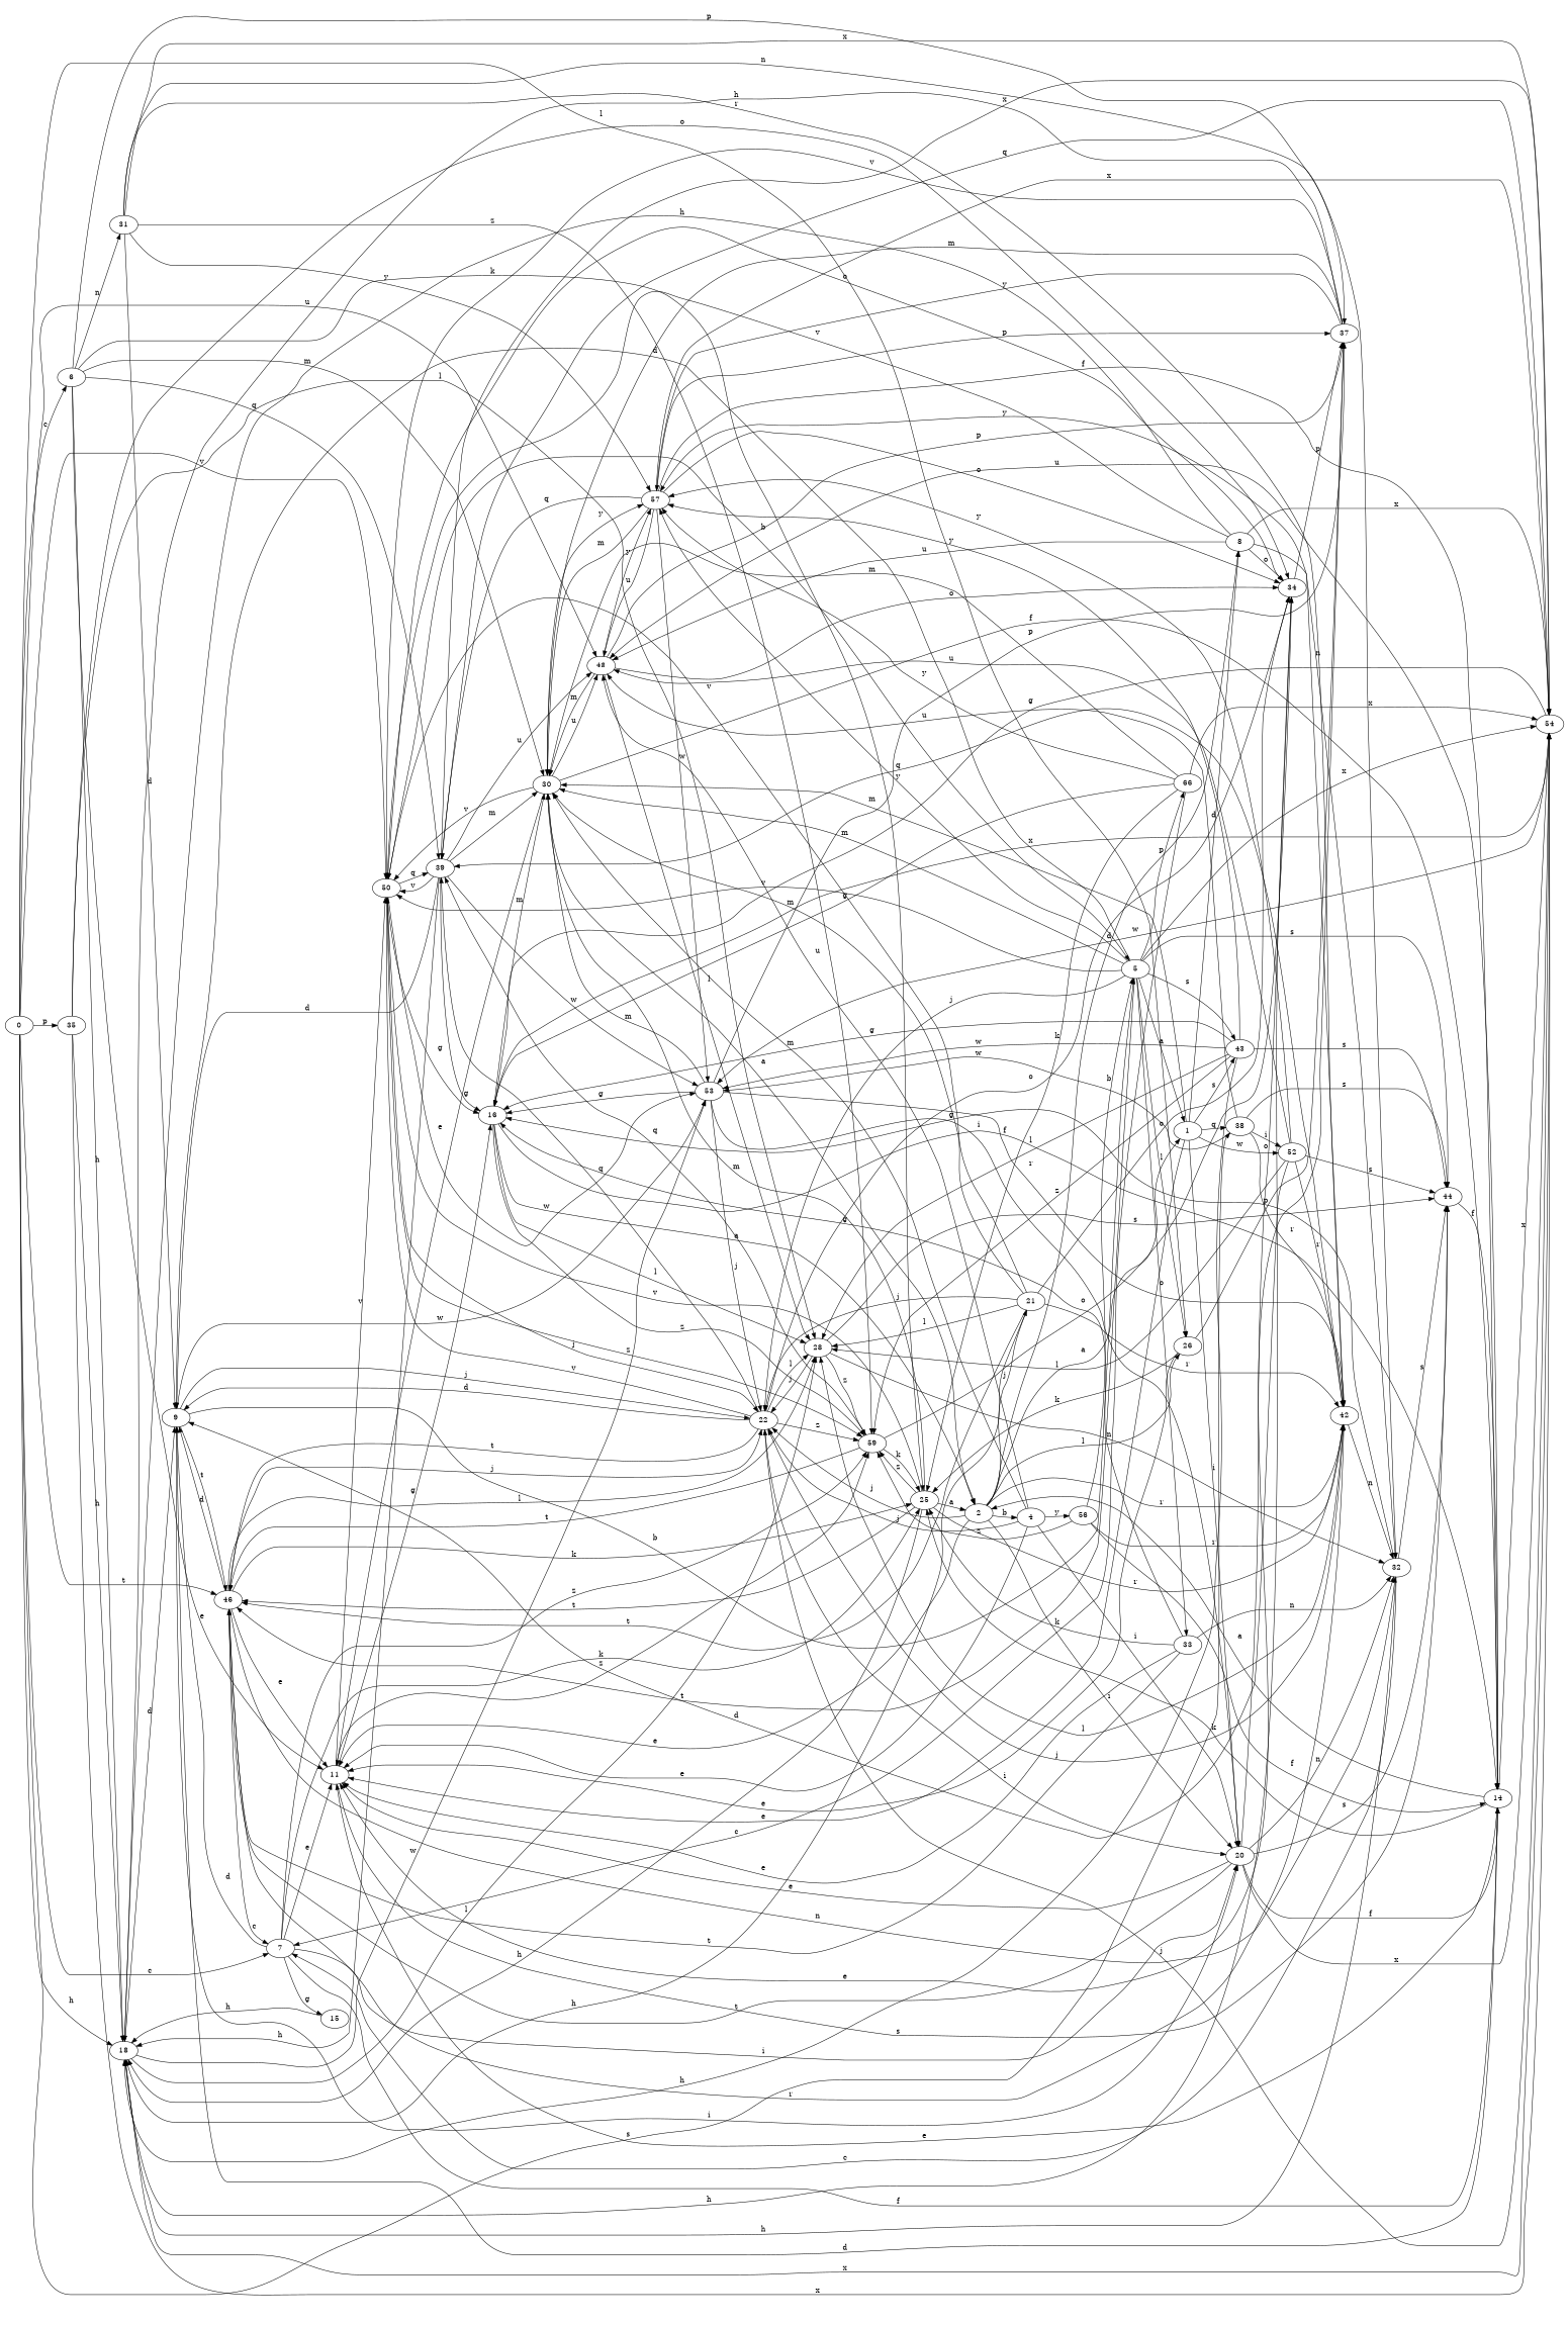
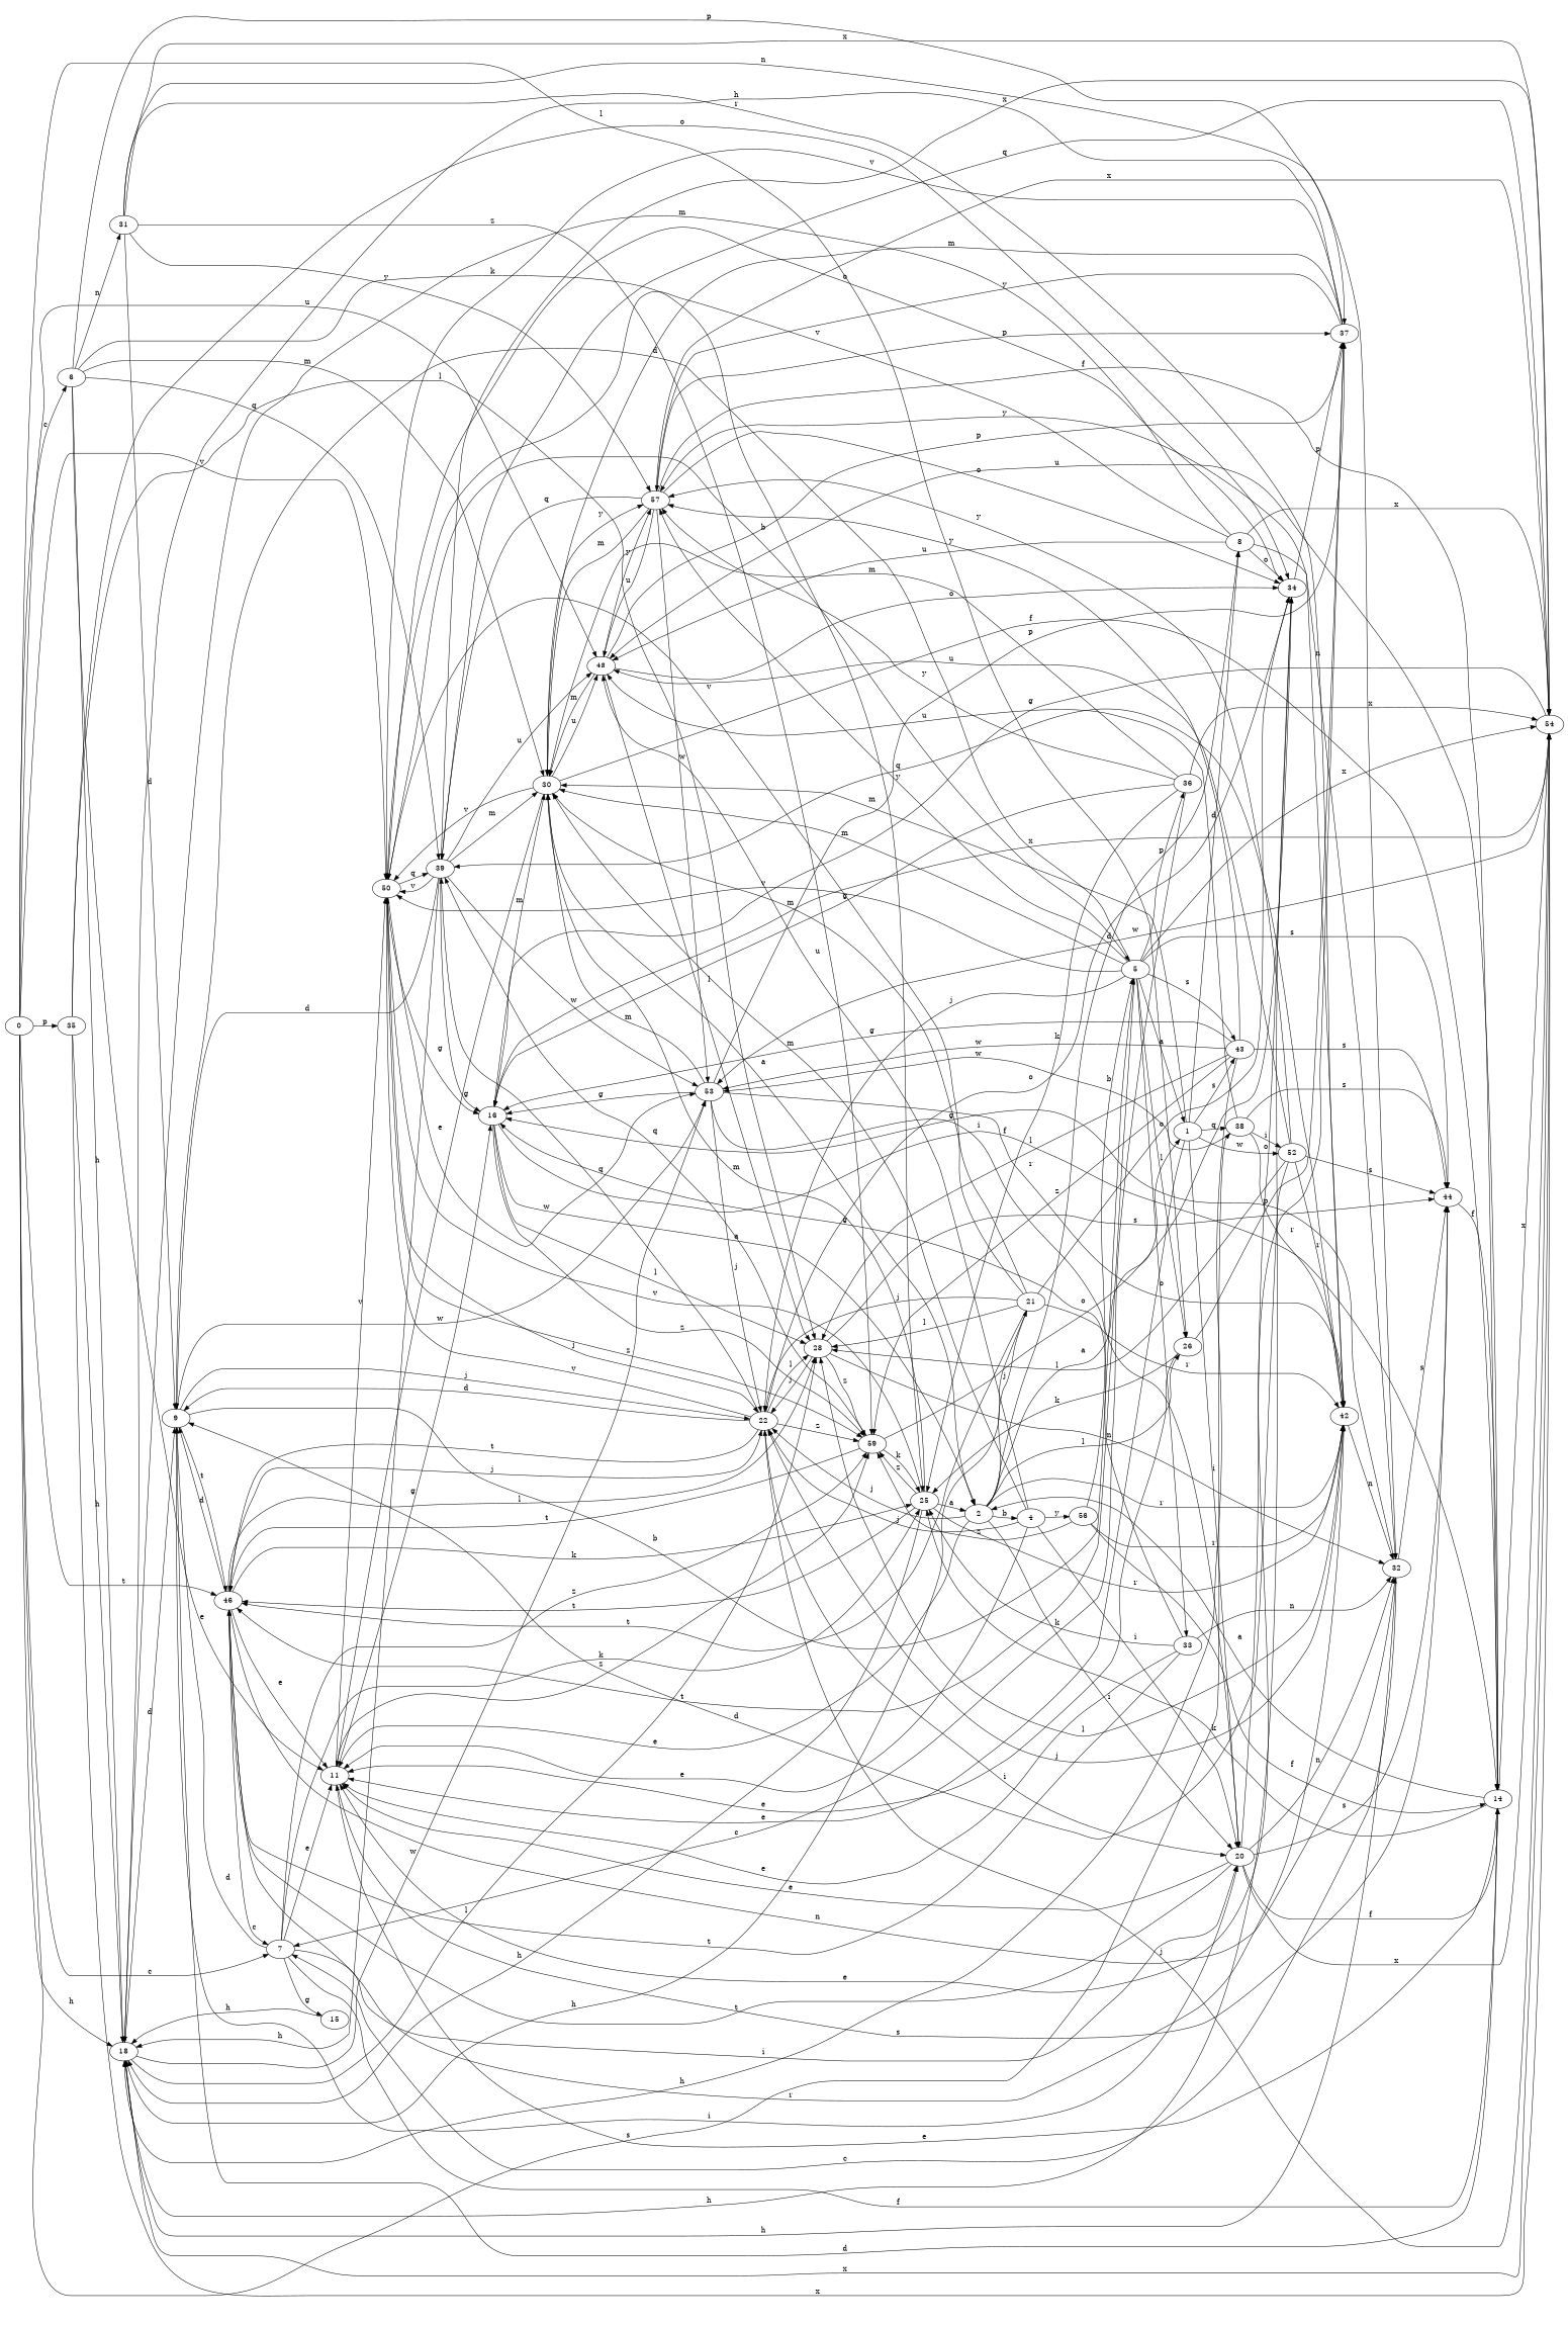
  strict digraph {
    rankdir=LR
    0
    6
    7
    18
    26
    35
    38
    46
    48
    50
    11
    30
    25
    31
    37
    39
    20
    9
    14
    15
    59
    54
    53
    28
    34
    52
    42
    44
    22
    32
    57
    5
    16
    1
    8
    43
    2
    4
    21
    56
    33
-   36 [label=66]
+   36
    0 -> 6 [label=c]
    0 -> 7 [label=c]
    0 -> 18 [label=h]
    0 -> 26 [label=l]
    0 -> 35 [label=p]
    0 -> 38 [label=s]
    0 -> 46 [label=t]
    0 -> 48 [label=u]
    0 -> 50 [label=v]
    6 -> 18 [label=h]
    6 -> 11 [label=e]
    6 -> 30 [label=m]
    6 -> 25 [label=k]
    6 -> 31 [label=n]
    6 -> 37 [label=p]
    6 -> 39 [label=q]
    7 -> 11 [label=e]
    7 -> 25 [label=k]
    7 -> 20 [label=i]
    7 -> 9 [label=d]
    7 -> 14 [label=f]
    7 -> 15 [label=g]
    7 -> 59 [label=z]
    18 -> 9 [label=d]
    18 -> 54 [label=x]
    18 -> 53 [label=w]
    18 -> 28 [label=l]
    26 -> 11 [label=e]
    26 -> 25 [label=k]
    26 -> 37 [label=p]
    35 -> 18 [label=h]
    35 -> 54 [label=x]
    35 -> 28 [label=l]
    35 -> 34 [label=o]
    38 -> 48 [label=u]
    38 -> 53 [label=w]
    38 -> 52 [label=i]
    38 -> 42 [label=r]
    38 -> 44 [label=s]
    46 -> 7 [label=c]
    46 -> 11 [label=e]
    46 -> 25 [label=k]
    46 -> 9 [label=d]
    46 -> 28 [label=l]
    46 -> 42 [label=r]
    46 -> 22 [label=j]
    46 -> 32 [label=n]
    48 -> 30 [label=m]
    48 -> 37 [label=p]
    48 -> 28 [label=l]
    48 -> 34 [label=o]
    48 -> 57 [label=y]
    50 -> 39 [label=q]
    50 -> 59 [label=z]
    50 -> 53 [label=w]
    50 -> 34 [label=o]
    50 -> 22 [label=j]
    50 -> 5 [label=b]
    50 -> 16 [label=g]
    11 -> 50 [label=v]
    11 -> 59 [label=z]
    11 -> 44 [label=s]
    11 -> 16 [label=g]
    30 -> 48 [label=u]
    30 -> 50 [label=v]
    30 -> 11 [label=e]
    30 -> 14 [label=f]
    30 -> 57 [label=y]
    30 -> 2 [label=a]
    25 -> 18 [label=h]
    25 -> 46 [label=t]
    25 -> 50 [label=v]
    25 -> 30 [label=m]
    25 -> 59 [label=z]
    25 -> 42 [label=r]
    25 -> 2 [label=a]
    31 -> 9 [label=d]
    31 -> 59 [label=z]
    31 -> 54 [label=x]
    31 -> 42 [label=r]
    31 -> 32 [label=n]
    31 -> 57 [label=y]
    37 -> 18 [label=h]
    37 -> 50 [label=v]
    37 -> 11 [label=e]
    37 -> 30 [label=m]
    37 -> 57 [label=y]
    39 -> 18 [label=h]
    39 -> 48 [label=u]
    39 -> 50 [label=v]
    39 -> 30 [label=m]
    39 -> 9 [label=d]
    39 -> 54 [label=x]
    39 -> 53 [label=w]
    39 -> 16 [label=g]
    20 -> 46 [label=t]
    20 -> 11 [label=e]
    20 -> 14 [label=f]
    20 -> 54 [label=x]
    20 -> 34 [label=o]
    20 -> 44 [label=s]
    20 -> 32 [label=n]
    9 -> 46 [label=t]
    9 -> 20 [label=i]
    9 -> 53 [label=w]
    9 -> 22 [label=j]
    9 -> 5 [label=b]
    14 -> 48 [label=u]
    14 -> 11 [label=e]
    14 -> 25 [label=k]
    14 -> 9 [label=d]
    14 -> 54 [label=x]
    14 -> 2 [label=a]
    15 -> 18 [label=h]
    59 -> 46 [label=t]
    59 -> 25 [label=k]
    59 -> 39 [label=q]
    59 -> 34 [label=o]
    54 -> 39 [label=q]
    54 -> 53 [label=w]
    54 -> 22 [label=j]
    54 -> 16 [label=g]
    53 -> 30 [label=m]
    53 -> 37 [label=p]
    53 -> 20 [label=i]
    53 -> 42 [label=r]
    53 -> 22 [label=j]
    53 -> 16 [label=g]
    28 -> 59 [label=z]
    28 -> 44 [label=s]
    28 -> 22 [label=j]
    28 -> 32 [label=n]
    34 -> 18 [label=h]
    34 -> 37 [label=p]
    52 -> 48 [label=u]
    52 -> 9 [label=d]
    52 -> 28 [label=l]
    52 -> 42 [label=r]
    52 -> 44 [label=s]
    52 -> 57 [label=y]
    42 -> 39 [label=q]
    42 -> 28 [label=l]
    42 -> 22 [label=j]
    42 -> 32 [label=n]
    42 -> 57 [label=y]
    44 -> 14 [label=f]
    22 -> 46 [label=t]
    22 -> 50 [label=v]
    22 -> 39 [label=q]
    22 -> 20 [label=i]
    22 -> 9 [label=d]
    22 -> 59 [label=z]
    22 -> 28 [label=l]
    22 -> 34 [label=o]
    32 -> 7 [label=c]
    32 -> 18 [label=h]
    32 -> 44 [label=s]
    32 -> 16 [label=g]
    57 -> 48 [label=u]
    57 -> 30 [label=m]
    57 -> 37 [label=p]
    57 -> 39 [label=q]
    57 -> 14 [label=f]
    57 -> 54 [label=x]
    57 -> 53 [label=w]
    57 -> 34 [label=o]
    5 -> 26 [label=l]
    5 -> 46 [label=t]
    5 -> 50 [label=v]
    5 -> 30 [label=m]
    5 -> 9 [label=d]
    5 -> 54 [label=x]
    5 -> 44 [label=s]
    5 -> 22 [label=j]
    5 -> 57 [label=y]
    5 -> 1 [label=a]
    5 -> 43 [label=s]
    5 -> 33 [label=o]
    5 -> 36 [label=p]
    16 -> 30 [label=m]
    16 -> 14 [label=f]
    16 -> 59 [label=z]
    16 -> 54 [label=x]
    16 -> 28 [label=l]
    16 -> 2 [label=a]
    1 -> 38 [label=q]
    1 -> 11 [label=e]
    1 -> 30 [label=m]
    1 -> 20 [label=i]
    1 -> 52 [label=w]
    1 -> 8 [label=d]
    1 -> 43 [label=s]
-   8 -> 18 [label=h]
+   8 -> 18 [label=m]
    8 -> 48 [label=u]
    8 -> 50 [label=v]
    8 -> 54 [label=x]
    8 -> 34 [label=o]
    8 -> 32 [label=n]
    43 -> 18 [label=h]
    43 -> 59 [label=z]
    43 -> 53 [label=w]
    43 -> 28 [label=l]
    43 -> 44 [label=s]
    43 -> 57 [label=y]
    43 -> 16 [label=g]
    2 -> 26 [label=l]
    2 -> 11 [label=e]
    2 -> 20 [label=i]
    2 -> 42 [label=r]
    2 -> 22 [label=j]
    2 -> 1 [label=a]
    2 -> 8 [label=d]
    2 -> 4 [label=b]
    2 -> 21 [label=j]
    4 -> 48 [label=u]
    4 -> 11 [label=e]
    4 -> 30 [label=m]
    4 -> 20 [label=i]
    4 -> 22 [label=j]
    4 -> 56 [label=y]
    21 -> 18 [label=h]
    21 -> 46 [label=t]
    21 -> 50 [label=v]
    21 -> 30 [label=m]
    21 -> 28 [label=l]
    21 -> 34 [label=o]
    21 -> 42 [label=r]
    21 -> 22 [label=j]
    56 -> 14 [label=f]
    56 -> 59 [label=z]
    56 -> 42 [label=r]
    56 -> 5 [label=b]
    33 -> 46 [label=t]
    33 -> 11 [label=e]
    33 -> 25 [label=k]
    33 -> 32 [label=n]
    33 -> 16 [label=g]
    36 -> 7 [label=c]
    36 -> 30 [label=m]
    36 -> 25 [label=k]
    36 -> 54 [label=x]
    36 -> 57 [label=y]
    36 -> 16 [label=g]
  }
